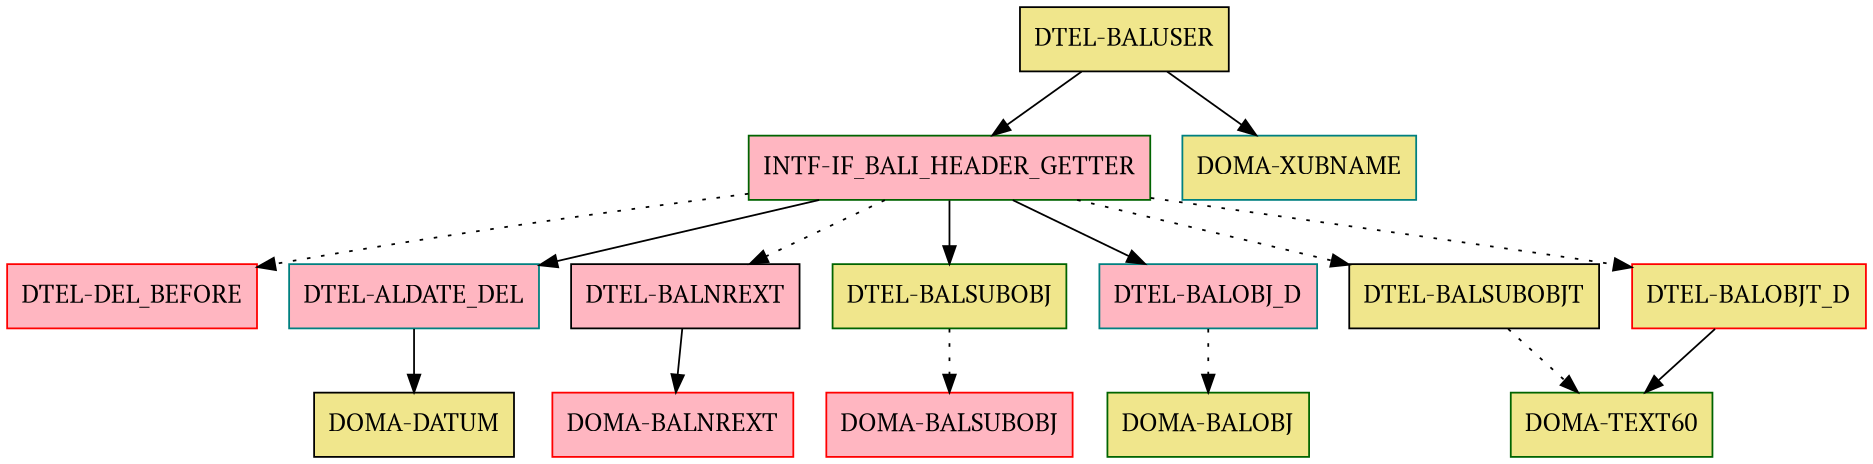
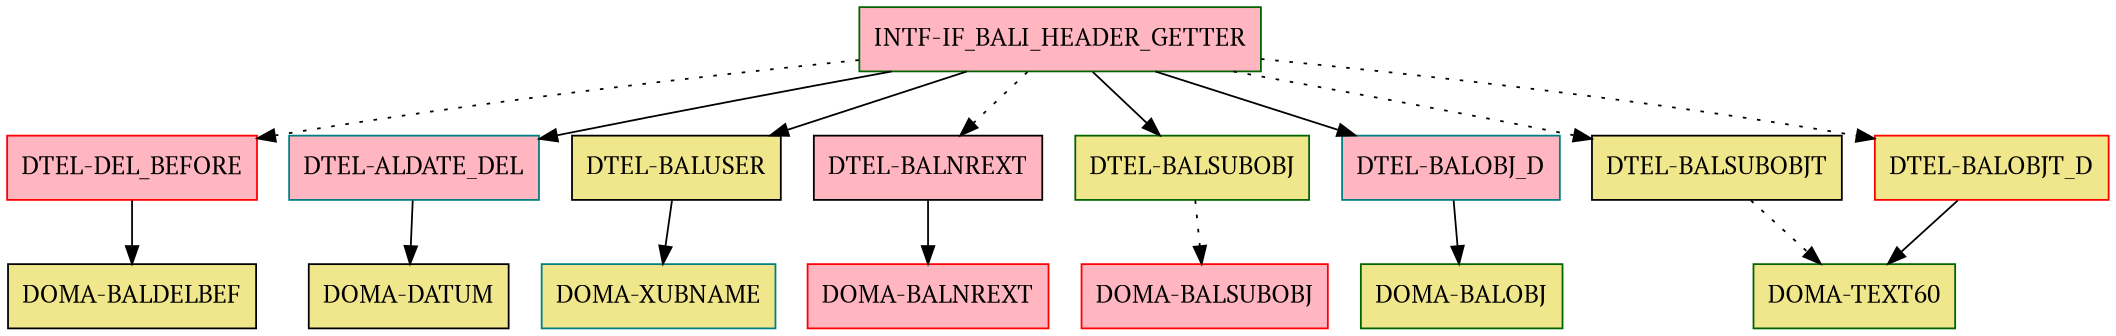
  digraph {
    fontname="PT Serif"
    node [color=black fillcolor=khaki fontname="PT Serif" shape=box style=filled]
    edge [fontname="PT Serif" style=solid]
    "INTF-IF_BALI_HEADER_GETTER" [color=darkgreen fillcolor=lightpink]
    "DTEL-DEL_BEFORE" [color=red fillcolor=lightpink]
    "DTEL-ALDATE_DEL" [color=teal fillcolor=lightpink]
    "DTEL-BALUSER"
    "DTEL-BALNREXT" [fillcolor=lightpink]
    "DTEL-BALSUBOBJ" [color=darkgreen]
    "DTEL-BALOBJ_D" [color=teal fillcolor=lightpink]
    "DTEL-BALSUBOBJT"
    "DTEL-BALOBJT_D" [color=red]
+   "DOMA-BALDELBEF"
    "DOMA-DATUM"
    "DOMA-XUBNAME" [color=teal]
    "DOMA-BALNREXT" [color=red fillcolor=lightpink]
    "DOMA-BALSUBOBJ" [color=red fillcolor=lightpink]
    "DOMA-BALOBJ" [color=darkgreen]
    "DOMA-TEXT60" [color=darkgreen]
    "INTF-IF_BALI_HEADER_GETTER" -> "DTEL-DEL_BEFORE" [style=dotted]
    "INTF-IF_BALI_HEADER_GETTER" -> "DTEL-ALDATE_DEL"
-   "DTEL-BALUSER" -> "INTF-IF_BALI_HEADER_GETTER"
+   "INTF-IF_BALI_HEADER_GETTER" -> "DTEL-BALUSER"
    "INTF-IF_BALI_HEADER_GETTER" -> "DTEL-BALNREXT" [style=dotted]
    "INTF-IF_BALI_HEADER_GETTER" -> "DTEL-BALSUBOBJ"
    "INTF-IF_BALI_HEADER_GETTER" -> "DTEL-BALOBJ_D"
    "INTF-IF_BALI_HEADER_GETTER" -> "DTEL-BALSUBOBJT" [style=dotted]
    "INTF-IF_BALI_HEADER_GETTER" -> "DTEL-BALOBJT_D" [style=dotted]
+   "DTEL-DEL_BEFORE" -> "DOMA-BALDELBEF"
    "DTEL-ALDATE_DEL" -> "DOMA-DATUM"
    "DTEL-BALUSER" -> "DOMA-XUBNAME"
    "DTEL-BALNREXT" -> "DOMA-BALNREXT"
    "DTEL-BALSUBOBJ" -> "DOMA-BALSUBOBJ" [style=dotted]
-   "DTEL-BALOBJ_D" -> "DOMA-BALOBJ" [style=dotted]
+   "DTEL-BALOBJ_D" -> "DOMA-BALOBJ"
    "DTEL-BALSUBOBJT" -> "DOMA-TEXT60" [style=dotted]
    "DTEL-BALOBJT_D" -> "DOMA-TEXT60"
  }
